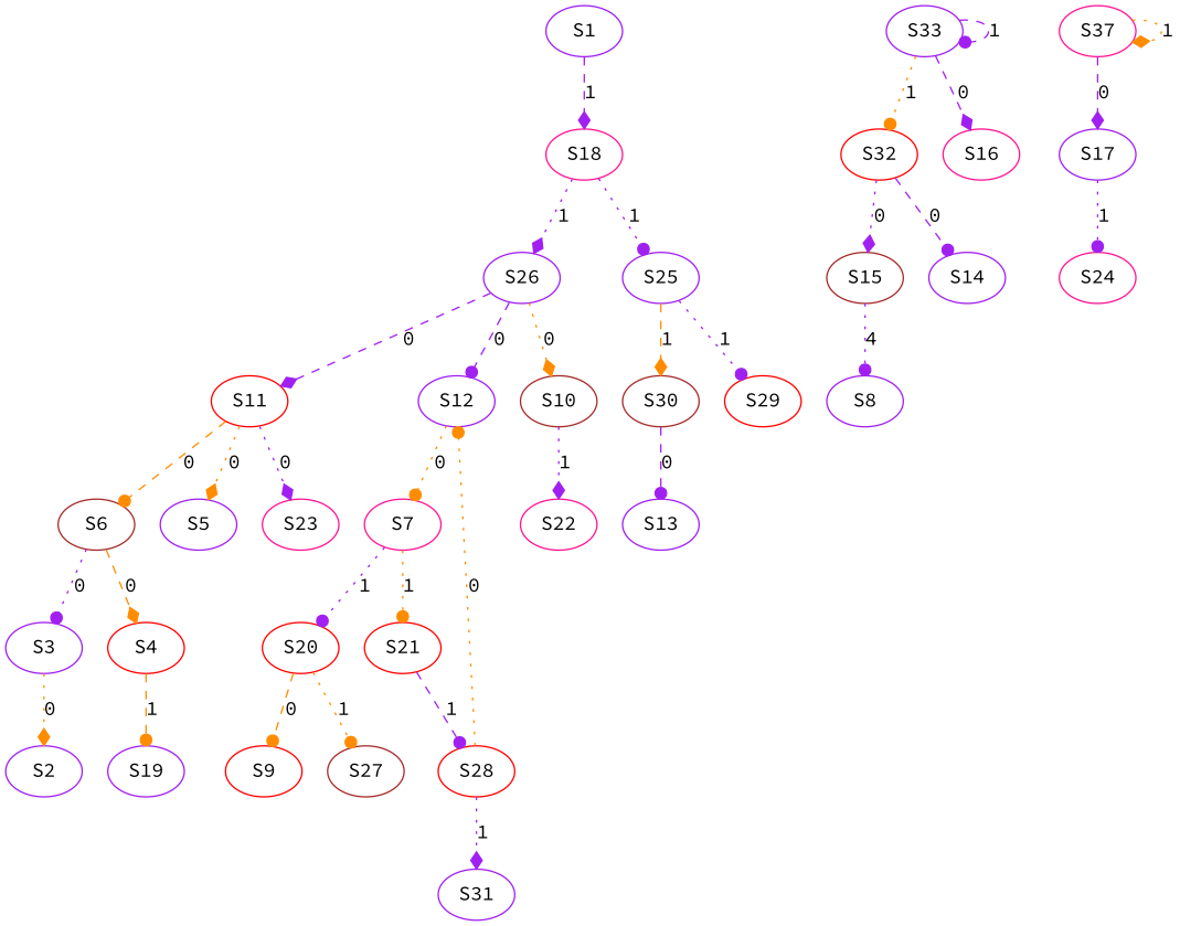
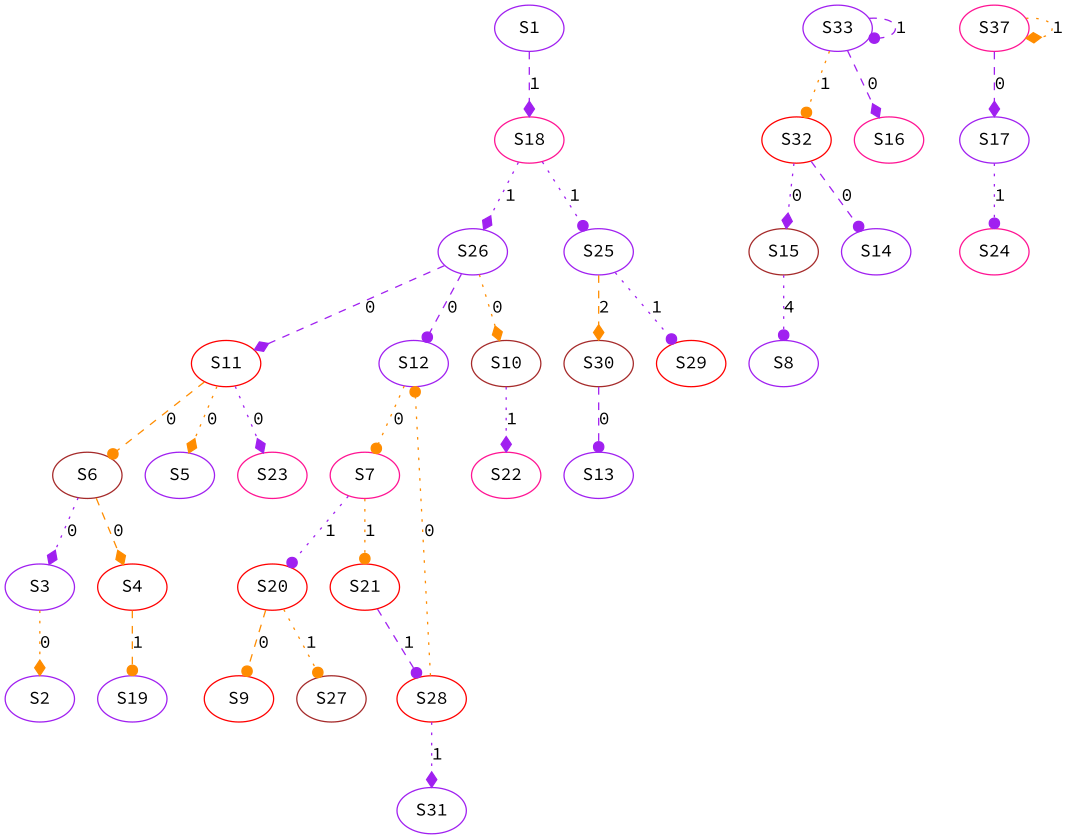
  strict digraph {
    fontname="Source Code Pro"
    node [color=purple fontname="Source Code Pro"]
    edge [arrowhead=dot color=purple fontname="Source Code Pro" style=dotted]
    S3
    S2
    S6 [color=brown]
    S4 [color=red]
    S19
    S11 [color=red]
    S5
    S23 [color=deeppink]
    S7 [color=deeppink]
    S12
    S20 [color=red]
    S21 [color=red]
    S9 [color=red]
    S27 [color=brown]
    S28 [color=red]
    S15 [color=brown]
    S8
    S26
    S10 [color=brown]
    S22 [color=deeppink]
    S31
    S30 [color=brown]
    S13
    S32 [color=red]
    S14
    S33
    S16 [color=deeppink]
    n28 [color=deeppink label=S37]
    S17
    S24 [color=deeppink]
    S18 [color=deeppink]
    S1
    S25
    S29 [color=red]
    S3 -> S2 [arrowhead=diamond color=darkorange label=0]
-   S6 -> S3 [label=0]
+   S6 -> S3 [arrowhead=diamond label=0]
    S6 -> S4 [arrowhead=diamond color=darkorange label=0 style=dashed]
    S4 -> S19 [color=darkorange label=1 style=dashed]
    S11 -> S6 [color=darkorange label=0 style=dashed]
    S11 -> S5 [arrowhead=diamond color=darkorange label=0]
    S11 -> S23 [arrowhead=diamond label=0]
    S7 -> S20 [label=1]
    S7 -> S21 [color=darkorange label=1]
    S12 -> S7 [color=darkorange label=0]
    S20 -> S9 [color=darkorange label=0 style=dashed]
    S20 -> S27 [color=darkorange label=1]
    S21 -> S28 [label=1 style=dashed]
    S28 -> S12 [color=darkorange label=0]
    S28 -> S31 [arrowhead=diamond label=1]
    S15 -> S8 [label=4]
    S26 -> S11 [arrowhead=diamond label=0 style=dashed]
    S26 -> S12 [label=0 style=dashed]
    S26 -> S10 [arrowhead=diamond color=darkorange label=0]
    S10 -> S22 [arrowhead=diamond label=1]
    S30 -> S13 [label=0 style=dashed]
    S32 -> S15 [arrowhead=diamond label=0]
    S32 -> S14 [label=0 style=dashed]
    S33 -> S32 [color=darkorange label=1]
    S33 -> S33 [label=1 style=dashed]
    S33 -> S16 [arrowhead=diamond label=0 style=dashed]
    n28 -> n28 [arrowhead=diamond color=darkorange label=1]
    n28 -> S17 [arrowhead=diamond label=0 style=dashed]
    S17 -> S24 [label=1]
    S18 -> S26 [arrowhead=diamond label=1]
    S18 -> S25 [label=1]
    S1 -> S18 [arrowhead=diamond label=1 style=dashed]
-   S25 -> S30 [arrowhead=diamond color=darkorange label=1 style=dashed]
+   S25 -> S30 [arrowhead=diamond color=darkorange label=2 style=dashed]
    S25 -> S29 [label=1]
  }
